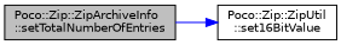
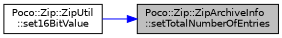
  digraph {
    rankdir=LR
    node [color=black fontname=Helvetica fontsize=10 shape=record style=filled]
    n1 [fillcolor=grey75 fontcolor=black height=0.2 label="Poco::Zip::ZipArchiveInfo\l::setTotalNumberOfEntries" width=0.4]
    n2 [fillcolor=white height=0.2 label="Poco::Zip::ZipUtil\l::set16BitValue" width=0.4]
-   n1 -> n2 [color=blue fontname=Helvetica fontsize=10 labelfontname=Helvetica labelfontsize=10 style=solid arrowhead=normal]
+   n2 -> n1 [color=blue fontname=Helvetica fontsize=10 labelfontname=Helvetica labelfontsize=10 style=solid arrowhead=normal]
  }
